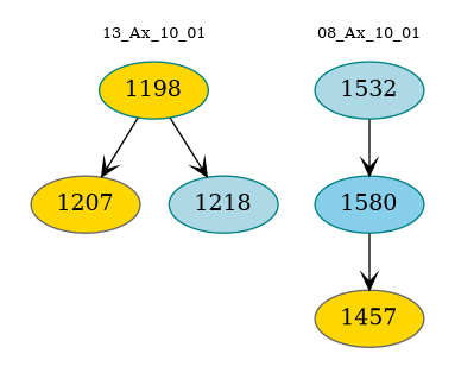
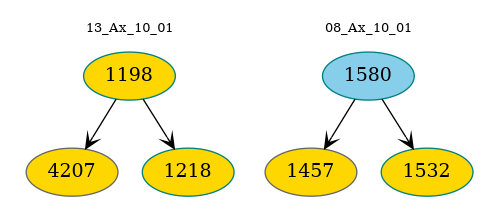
  digraph {
    node [color=teal fillcolor=gold style=filled]
    edge [arrowhead=vee color=black]
    n1 [label=1198]
-   n2 [color=gray40 label=1207]
-   n3 [fillcolor=lightblue label=1218]
+   n2 [color=gray40 label=4207]
+   n3 [label=1218]
    n4 [fillcolor=skyblue label=1580]
    n5 [color=gray40 label=1457]
-   n6 [fillcolor=lightblue label=1532]
+   n6 [label=1532]
    subgraph cluster_1 {
      color=white
      fontsize=10
      label="13_Ax_10_01"
      n1
      n2
      n3
    }
    subgraph cluster_2 {
      color=white
      fontsize=10
      label="08_Ax_10_01"
      n4
      n5
      n6
    }
    n1 -> n2
    n1 -> n3
    n4 -> n5
-   n6 -> n4
+   n4 -> n6
  }
